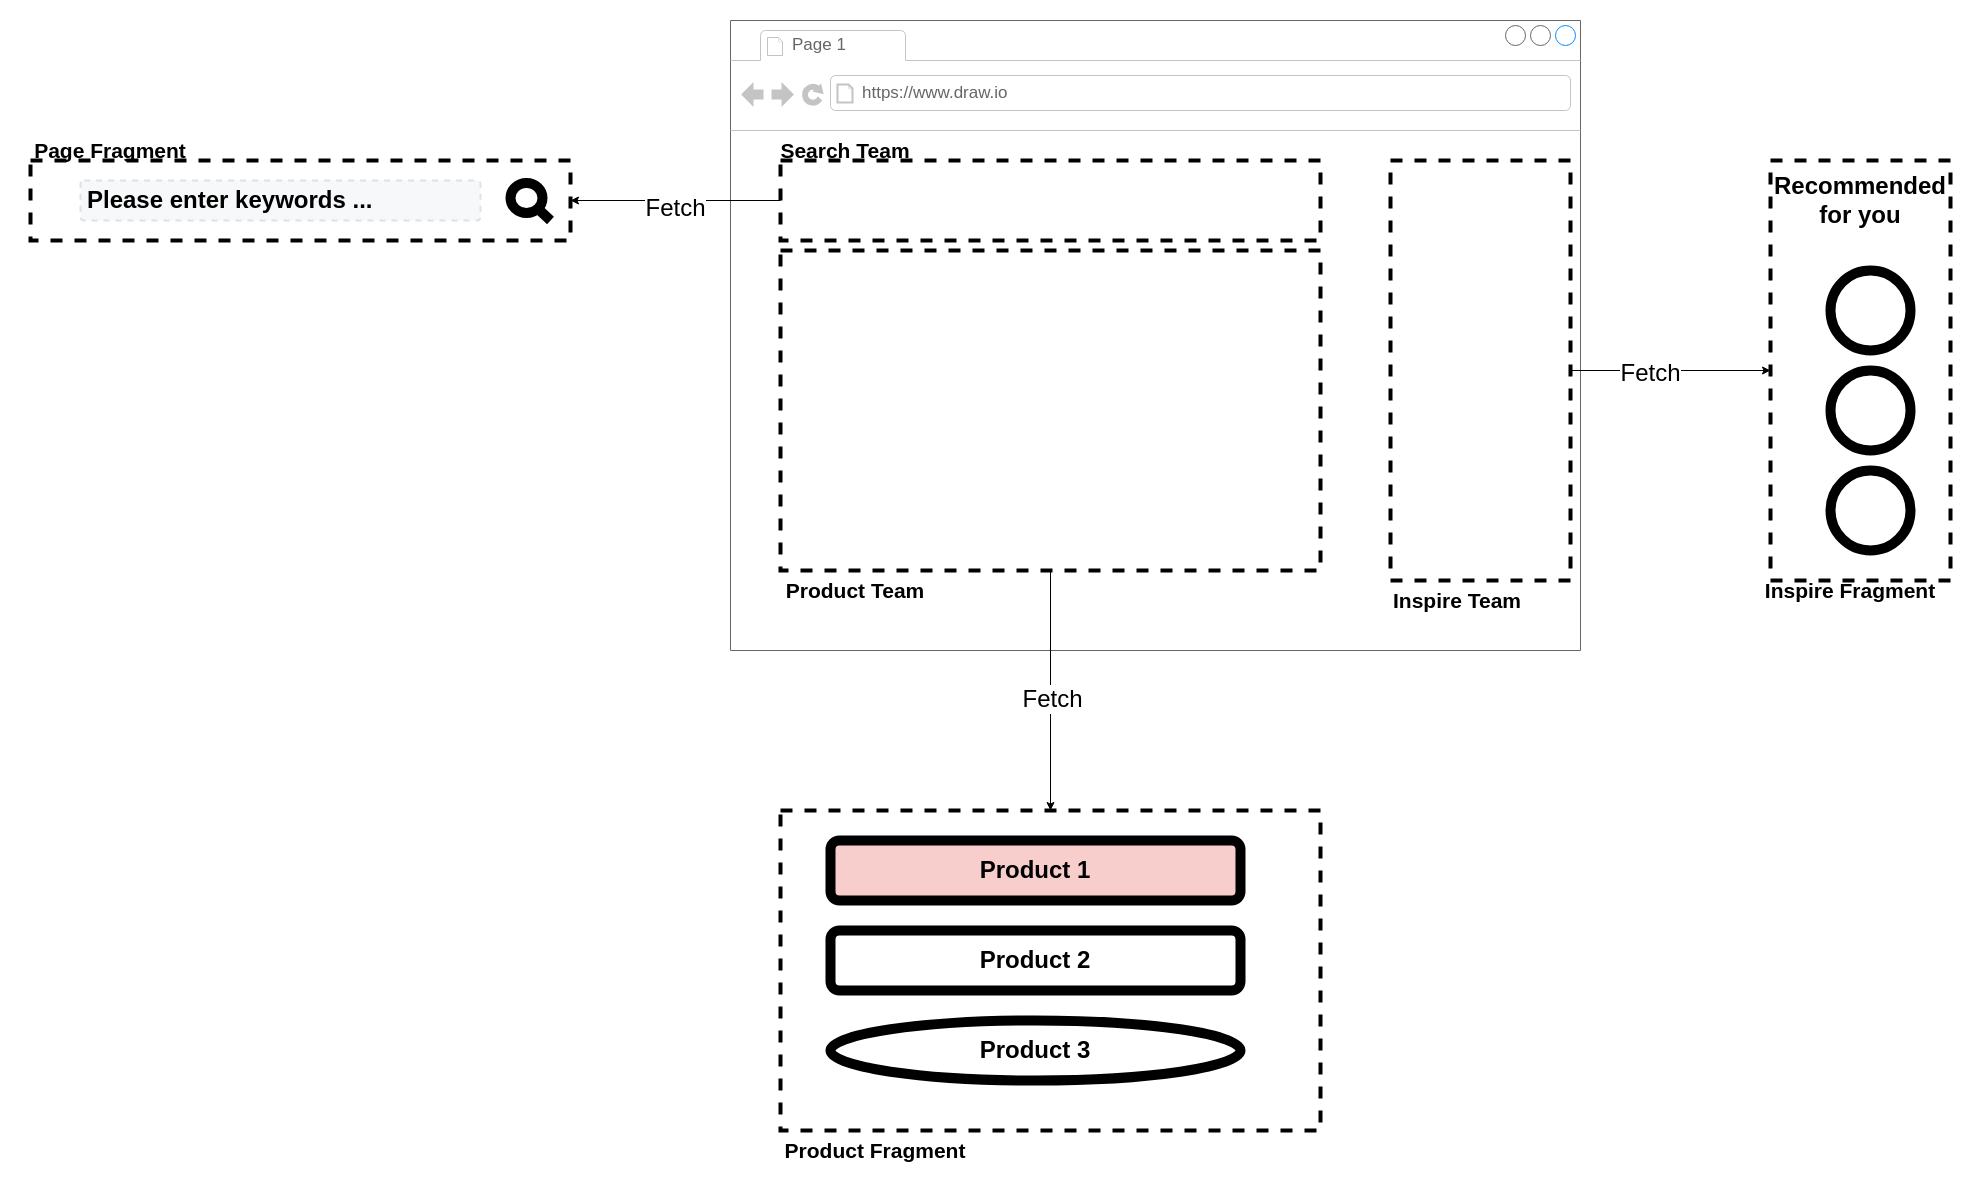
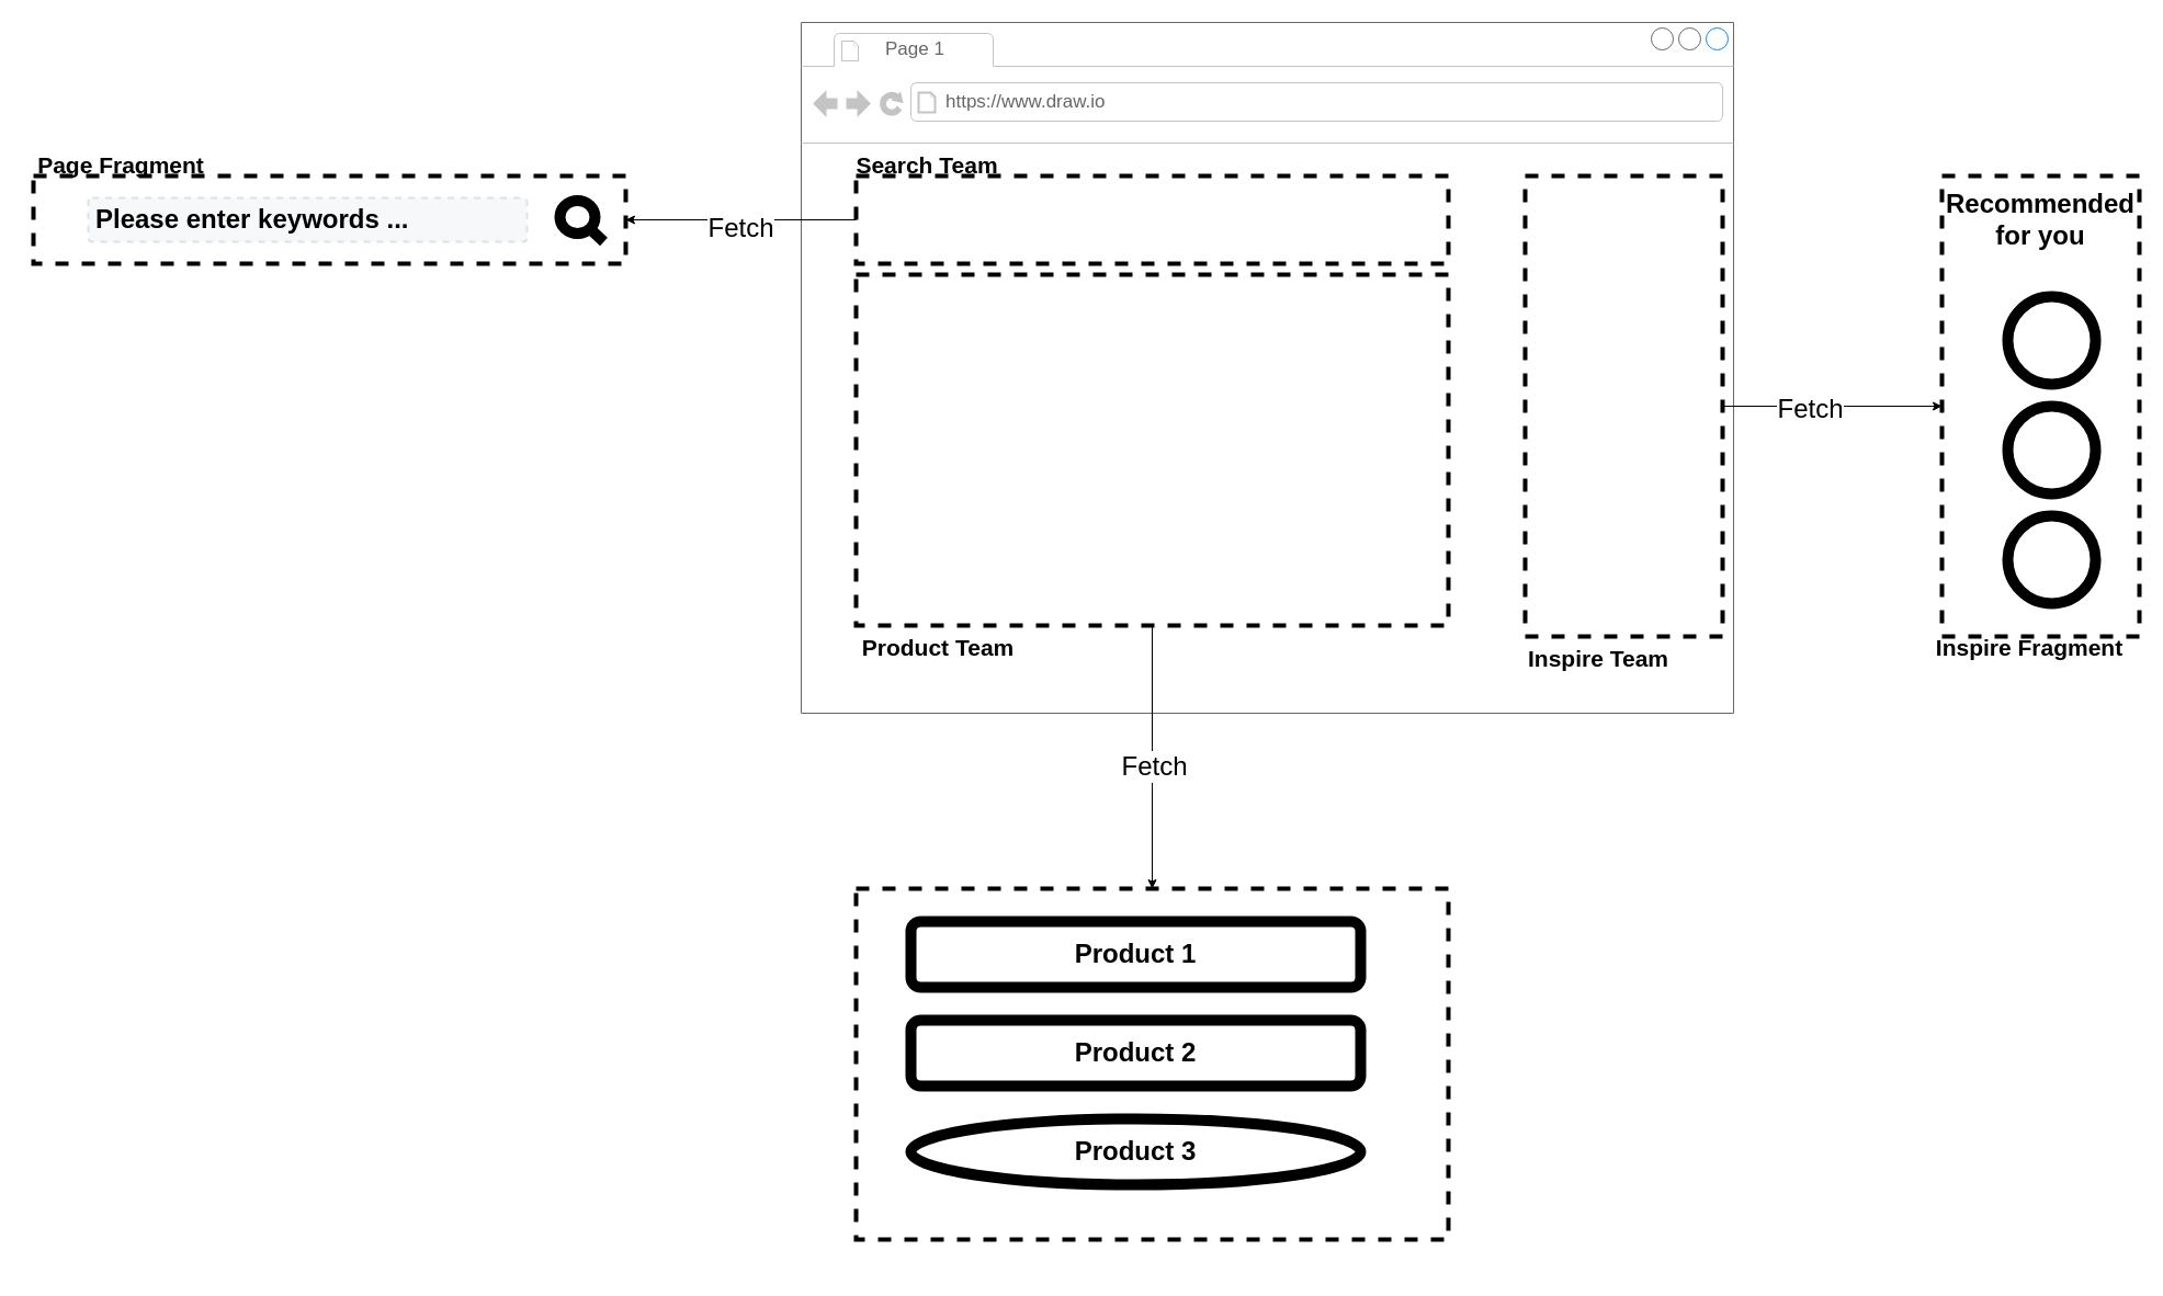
  <mxCell id="0" />
  <mxCell id="1" parent="0" />
  <mxCell id="2" value="" style="rounded=0;whiteSpace=wrap;html=1;strokeWidth=4;dashed=1;fillColor=none;" vertex="1" parent="1"><mxGeometry x="780" y="810" width="540" height="320" as="geometry" /></mxCell>
- <mxCell id="3" value="&lt;b&gt;&lt;font style=&quot;font-size: 24px&quot;&gt;Product 1&lt;/font&gt;&lt;/b&gt;" style="rounded=1;whiteSpace=wrap;html=1;strokeWidth=10;fillColor=#f8cecc;" vertex="1" parent="1"><mxGeometry x="830" y="840" width="410" height="60" as="geometry" /></mxCell>
+ <mxCell id="3" value="&lt;b&gt;&lt;font style=&quot;font-size: 24px&quot;&gt;Product 1&lt;/font&gt;&lt;/b&gt;" style="rounded=1;whiteSpace=wrap;html=1;strokeWidth=10;" vertex="1" parent="1"><mxGeometry x="830" y="840" width="410" height="60" as="geometry" /></mxCell>
  <mxCell id="4" value="&lt;span&gt;&lt;b&gt;&lt;font style=&quot;font-size: 24px&quot;&gt;Product 2&lt;/font&gt;&lt;/b&gt;&lt;/span&gt;" style="rounded=1;whiteSpace=wrap;html=1;strokeWidth=10;" vertex="1" parent="1"><mxGeometry x="830" y="930" width="410" height="60" as="geometry" /></mxCell>
  <mxCell id="5" value="&lt;span&gt;&lt;b&gt;&lt;font style=&quot;font-size: 24px&quot;&gt;Product 3&lt;/font&gt;&lt;/b&gt;&lt;/span&gt;" style="ellipse;whiteSpace=wrap;html=1;strokeWidth=10;" vertex="1" parent="1"><mxGeometry x="830" y="1020" width="410" height="60" as="geometry" /></mxCell>
  <mxCell id="6" value="" style="strokeWidth=1;shadow=0;dashed=0;align=center;html=1;shape=mxgraph.mockup.containers.browserWindow;rSize=0;strokeColor=#666666;strokeColor2=#008cff;strokeColor3=#c4c4c4;mainText=,;recursiveResize=0;container=0;" vertex="1" parent="1"><mxGeometry y="20" width="850" height="630" as="geometry" x="730" /></mxCell>
  <mxCell id="7" style="edgeStyle=orthogonalEdgeStyle;rounded=0;orthogonalLoop=1;jettySize=auto;html=1;exitX=1;exitY=0.5;exitDx=0;exitDy=0;entryX=0;entryY=0.5;entryDx=0;entryDy=0;" edge="1" parent="1" source="9" target="21"><mxGeometry relative="1" as="geometry" /></mxCell>
  <mxCell id="8" value="&lt;font style=&quot;font-size: 24px&quot;&gt;Fetch&lt;/font&gt;" style="edgeLabel;html=1;align=center;verticalAlign=middle;resizable=0;points=[];" vertex="1" connectable="0" parent="7"><mxGeometry x="-0.217" y="-2" relative="1" as="geometry"><mxPoint x="1" as="offset" /></mxGeometry></mxCell>
  <mxCell id="9" value="" style="rounded=0;whiteSpace=wrap;html=1;strokeWidth=4;dashed=1;fillColor=none;" vertex="1" parent="1"><mxGeometry x="1390" y="160" width="180" height="420" as="geometry" /></mxCell>
  <mxCell id="10" style="edgeStyle=orthogonalEdgeStyle;rounded=0;orthogonalLoop=1;jettySize=auto;html=1;exitX=0.5;exitY=1;exitDx=0;exitDy=0;entryX=0.5;entryY=0;entryDx=0;entryDy=0;" edge="1" parent="1" source="12" target="2"><mxGeometry relative="1" as="geometry" /></mxCell>
  <mxCell id="11" value="&lt;font style=&quot;font-size: 24px&quot;&gt;Fetch&lt;/font&gt;" style="edgeLabel;html=1;align=center;verticalAlign=middle;resizable=0;points=[];" vertex="1" connectable="0" parent="10"><mxGeometry x="0.068" y="1" relative="1" as="geometry"><mxPoint as="offset" /></mxGeometry></mxCell>
  <mxCell id="12" value="" style="rounded=0;whiteSpace=wrap;html=1;strokeWidth=4;dashed=1;fillColor=none;" vertex="1" parent="1"><mxGeometry x="780" y="250" width="540" height="320" as="geometry" /></mxCell>
  <mxCell id="13" style="edgeStyle=orthogonalEdgeStyle;rounded=0;orthogonalLoop=1;jettySize=auto;html=1;exitX=0;exitY=0.5;exitDx=0;exitDy=0;entryX=1;entryY=0.5;entryDx=0;entryDy=0;" edge="1" parent="1" source="15" target="26"><mxGeometry relative="1" as="geometry" /></mxCell>
  <mxCell id="14" value="&lt;font style=&quot;font-size: 24px&quot;&gt;Fetch&lt;/font&gt;" style="edgeLabel;html=1;align=center;verticalAlign=middle;resizable=0;points=[];" vertex="1" connectable="0" parent="13"><mxGeometry x="0.009" y="7" relative="1" as="geometry"><mxPoint as="offset" /></mxGeometry></mxCell>
  <mxCell id="15" value="" style="rounded=0;whiteSpace=wrap;html=1;strokeWidth=4;dashed=1;fillColor=none;" vertex="1" parent="1"><mxGeometry x="780" y="160" width="540" height="80" as="geometry" /></mxCell>
- <mxCell id="16" value="Page 1" style="strokeWidth=1;shadow=0;dashed=0;align=center;html=1;shape=mxgraph.mockup.containers.anchor;fontSize=17;fontColor=#666666;align=left;" vertex="1" parent="1"><mxGeometry x="790" y="32" width="110" height="26" as="geometry" /></mxCell>
+ <mxCell id="16" value="Page 1" style="strokeWidth=1;shadow=0;dashed=0;align=center;html=1;shape=mxgraph.mockup.containers.anchor;fontSize=17;fontColor=#666666;align=left;" vertex="1" parent="1"><mxGeometry x="805" y="32" width="110" height="26" as="geometry" /></mxCell>
  <mxCell id="17" value="https://www.draw.io" style="strokeWidth=1;shadow=0;dashed=0;align=center;html=1;shape=mxgraph.mockup.containers.anchor;rSize=0;fontSize=17;fontColor=#666666;align=left;" vertex="1" parent="1"><mxGeometry x="860" y="80" width="250" height="26" as="geometry" /></mxCell>
  <mxCell id="18" value="&lt;b&gt;&lt;font style=&quot;font-size: 21px&quot;&gt;Search Team&lt;/font&gt;&lt;/b&gt;" style="text;html=1;strokeColor=none;fillColor=none;align=center;verticalAlign=middle;whiteSpace=wrap;rounded=0;dashed=1;" vertex="1" parent="1"><mxGeometry x="775" y="140" width="140" height="20" as="geometry" /></mxCell>
  <mxCell id="19" value="&lt;b&gt;&lt;font style=&quot;font-size: 21px&quot;&gt;Product Team&lt;/font&gt;&lt;/b&gt;" style="text;html=1;strokeColor=none;fillColor=none;align=center;verticalAlign=middle;whiteSpace=wrap;rounded=0;dashed=1;" vertex="1" parent="1"><mxGeometry x="780" y="580" width="150" height="20" as="geometry" /></mxCell>
  <mxCell id="20" value="&lt;b&gt;&lt;font style=&quot;font-size: 21px&quot;&gt;Inspire Team&lt;/font&gt;&lt;/b&gt;" style="text;html=1;strokeColor=none;fillColor=none;align=center;verticalAlign=middle;whiteSpace=wrap;rounded=0;dashed=1;" vertex="1" parent="1"><mxGeometry x="1382" y="590" width="150" height="20" as="geometry" /></mxCell>
  <mxCell id="21" value="" style="rounded=0;whiteSpace=wrap;html=1;strokeWidth=4;dashed=1;fillColor=none;" vertex="1" parent="1"><mxGeometry x="1770" y="160" width="180" height="420" as="geometry" /></mxCell>
  <mxCell id="22" value="" style="ellipse;whiteSpace=wrap;html=1;aspect=fixed;strokeWidth=10;" vertex="1" parent="1"><mxGeometry x="1830" y="270" width="80" height="80" as="geometry" /></mxCell>
  <mxCell id="23" value="" style="ellipse;whiteSpace=wrap;html=1;aspect=fixed;strokeWidth=10;" vertex="1" parent="1"><mxGeometry x="1830" y="370" width="80" height="80" as="geometry" /></mxCell>
  <mxCell id="24" value="" style="ellipse;whiteSpace=wrap;html=1;aspect=fixed;strokeWidth=10;" vertex="1" parent="1"><mxGeometry x="1830" y="470" width="80" height="80" as="geometry" /></mxCell>
  <mxCell id="25" value="&lt;b&gt;&lt;font style=&quot;font-size: 24px&quot;&gt;Recommended for you&lt;/font&gt;&lt;/b&gt;" style="text;html=1;strokeColor=none;fillColor=none;align=center;verticalAlign=middle;whiteSpace=wrap;rounded=0;" vertex="1" parent="1"><mxGeometry x="1770" y="165" width="180" height="70" as="geometry" /></mxCell>
  <mxCell id="26" value="F" style="rounded=0;whiteSpace=wrap;html=1;strokeWidth=4;dashed=1;fillColor=none;" vertex="1" parent="1"><mxGeometry x="30" y="160" width="540" height="80" as="geometry" /></mxCell>
  <mxCell id="27" value="&lt;font color=&quot;#000000&quot;&gt;&lt;span style=&quot;font-size: 24px&quot;&gt;&lt;b&gt;Please enter keywords ...&lt;/b&gt;&lt;/span&gt;&lt;/font&gt;" style="rounded=1;arcSize=9;fillColor=#F7F8F9;align=left;spacingLeft=5;strokeColor=#DEE1E6;html=1;strokeWidth=2;fontSize=12;dashed=1;" vertex="1" parent="1"><mxGeometry x="80" y="180" width="400" height="40" as="geometry" /></mxCell>
  <mxCell id="28" value="" style="html=1;verticalLabelPosition=bottom;align=center;labelBackgroundColor=#ffffff;verticalAlign=top;strokeWidth=10;shadow=0;dashed=0;shape=mxgraph.ios7.icons.looking_glass;" vertex="1" parent="1"><mxGeometry x="510" y="182.5" width="40" height="37.5" as="geometry" /></mxCell>
- <mxCell id="29" value="&lt;b&gt;&lt;font style=&quot;font-size: 21px&quot;&gt;Product Fragment&lt;/font&gt;&lt;/b&gt;" style="text;html=1;strokeColor=none;fillColor=none;align=center;verticalAlign=middle;whiteSpace=wrap;rounded=0;dashed=1;" vertex="1" parent="1"><mxGeometry x="780" y="1140" width="190" height="20" as="geometry" /></mxCell>
  <mxCell id="30" value="&lt;b&gt;&lt;font style=&quot;font-size: 21px&quot;&gt;Page Fragment&lt;/font&gt;&lt;/b&gt;" style="text;html=1;strokeColor=none;fillColor=none;align=center;verticalAlign=middle;whiteSpace=wrap;rounded=0;dashed=1;" vertex="1" parent="1"><mxGeometry x="20" y="140" width="180" height="20" as="geometry" /></mxCell>
  <mxCell id="31" value="&lt;b&gt;&lt;font style=&quot;font-size: 21px&quot;&gt;Inspire Fragment&lt;/font&gt;&lt;/b&gt;" style="text;html=1;strokeColor=none;fillColor=none;align=center;verticalAlign=middle;whiteSpace=wrap;rounded=0;dashed=1;" vertex="1" parent="1"><mxGeometry x="1760" y="580" width="180" height="20" as="geometry" /></mxCell>
